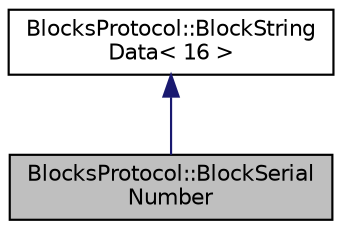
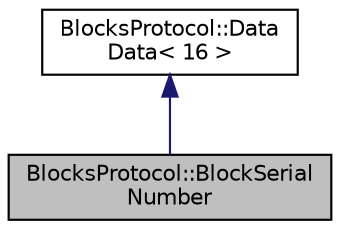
  digraph {
    node [color=black fontname=Helvetica fontsize=10 shape=record]
    n1 [fillcolor=grey75 fontcolor=black height=0.2 label="BlocksProtocol::BlockSerial\lNumber" style=filled width=0.4]
-   n2 [height=0.2 label="BlocksProtocol::BlockString\lData\< 16 \>" width=0.4]
+   n2 [height=0.2 label="BlocksProtocol::Data\lData\< 16 \>" width=0.4]
    n2 -> n1 [color=midnightblue dir=back fontname=Helvetica fontsize=10 labelfontname=Helvetica labelfontsize=10 style=solid]
  }
